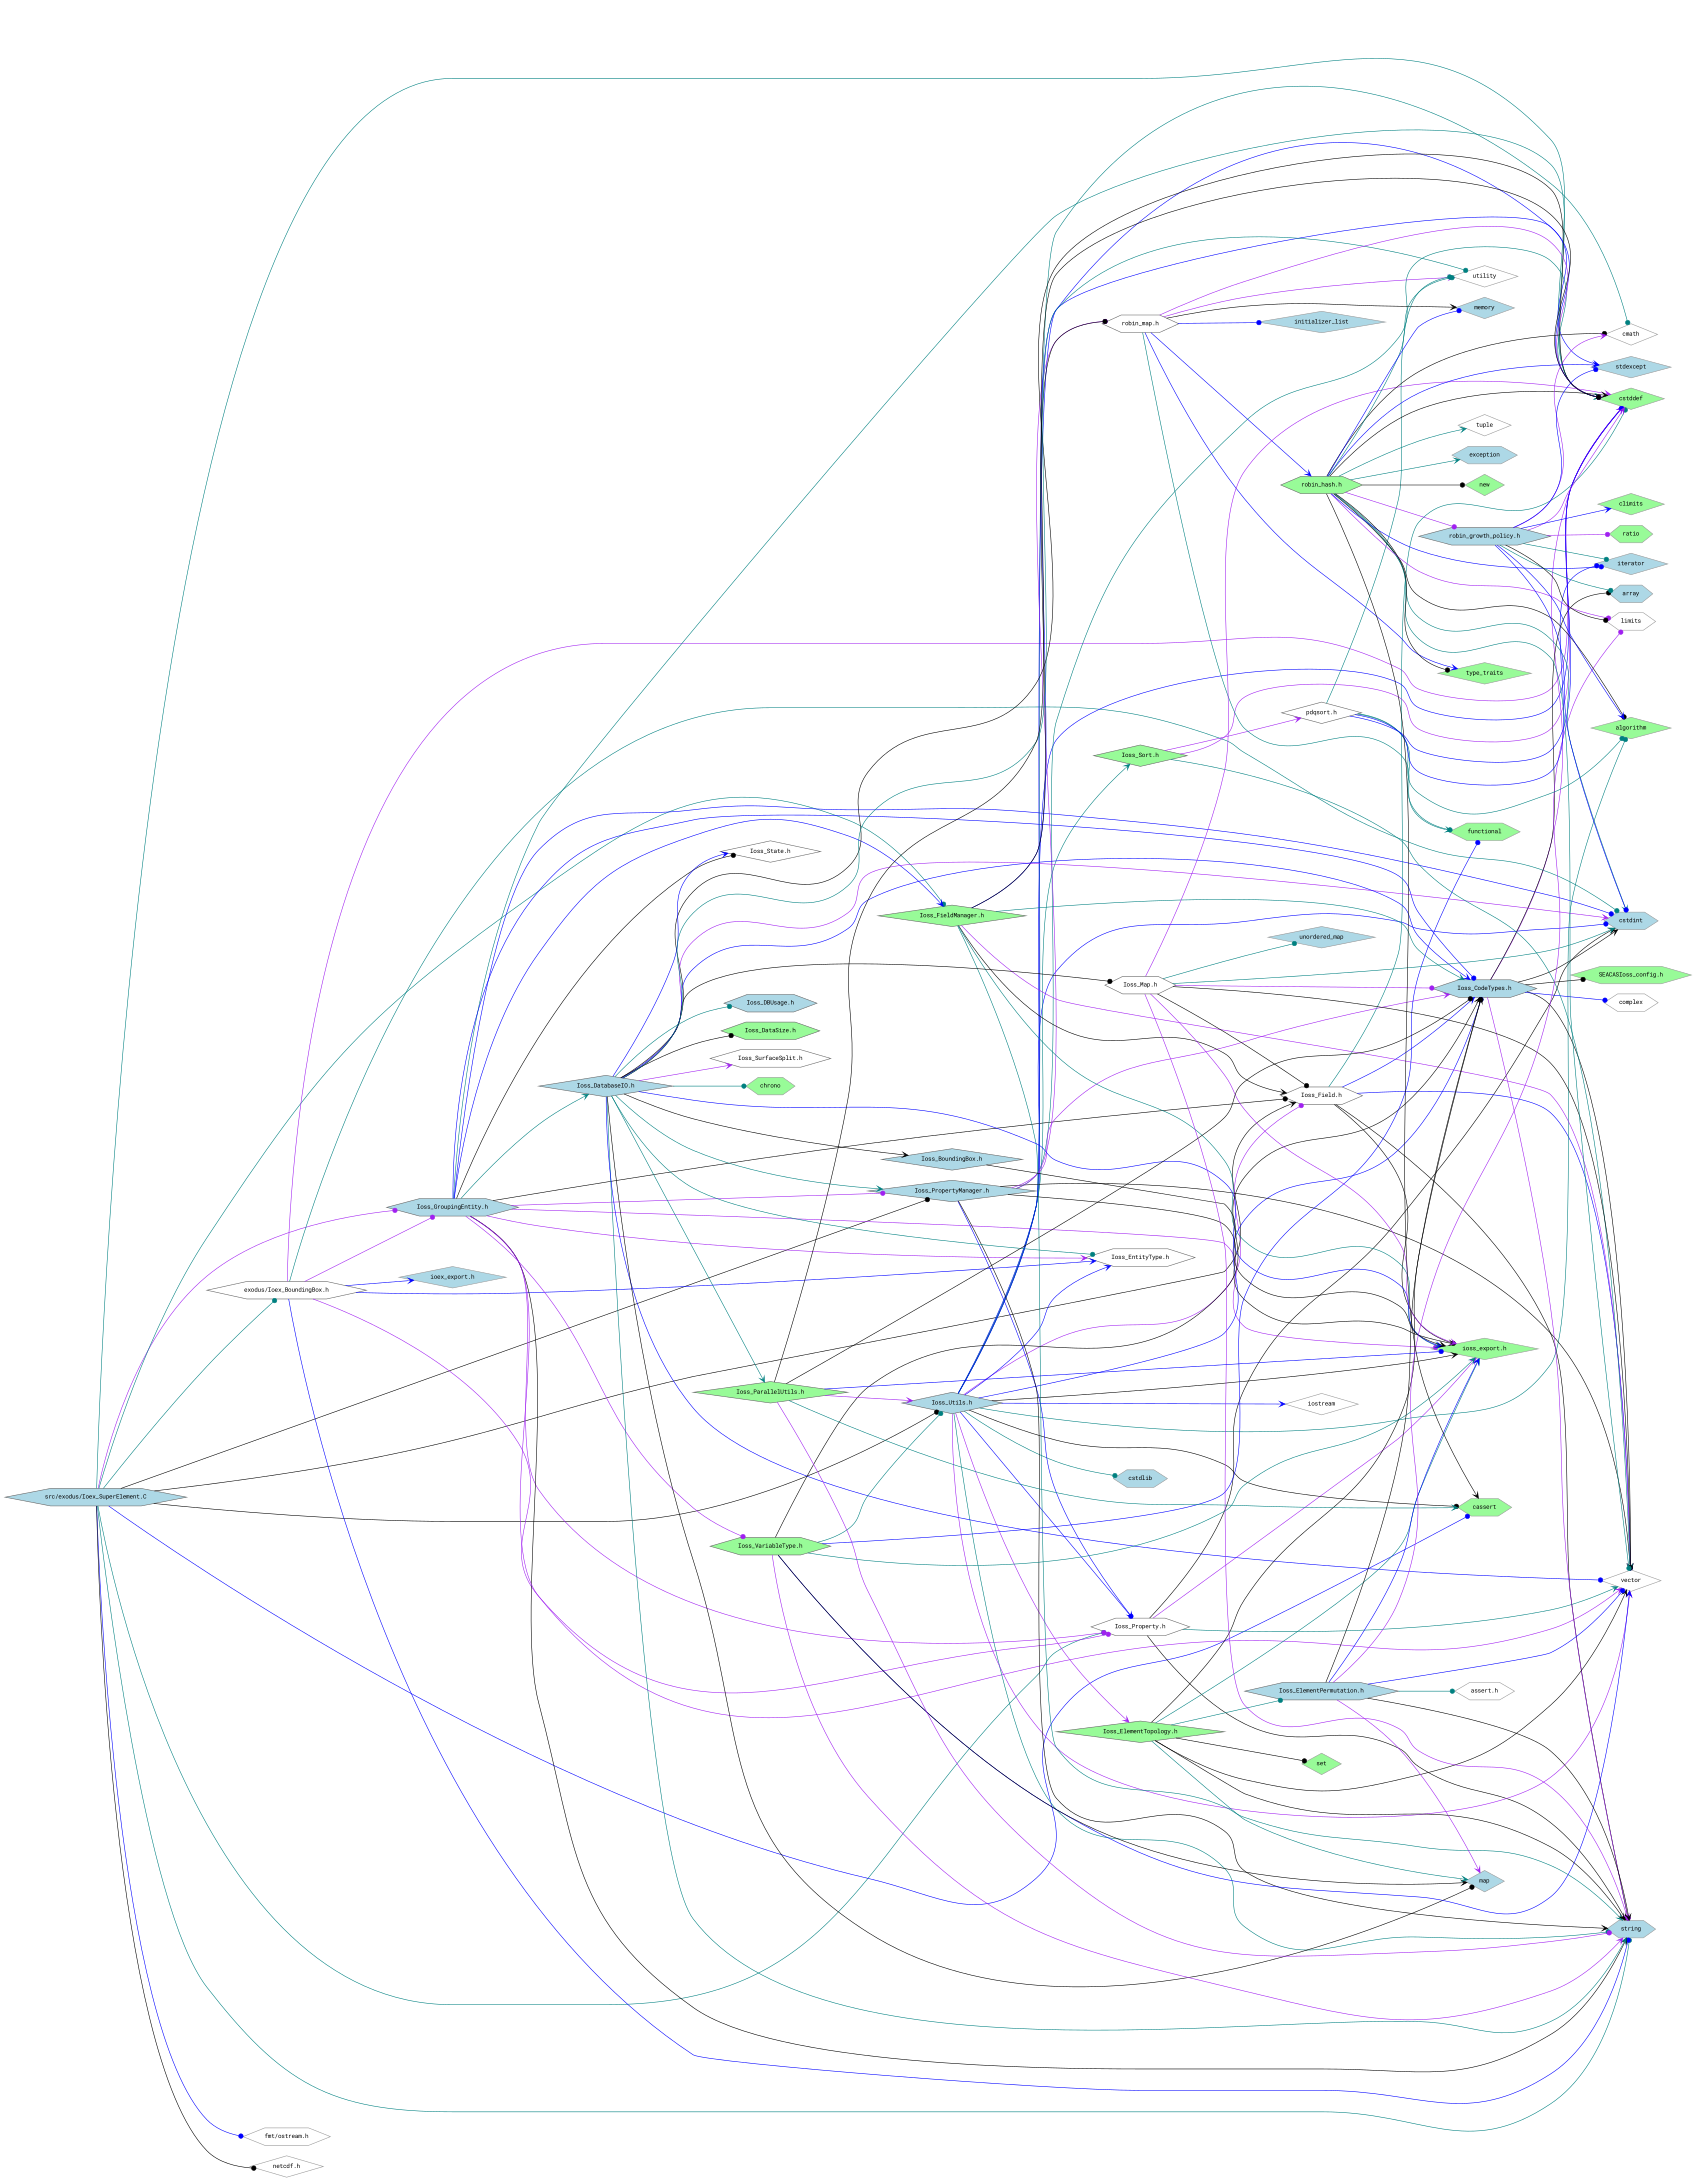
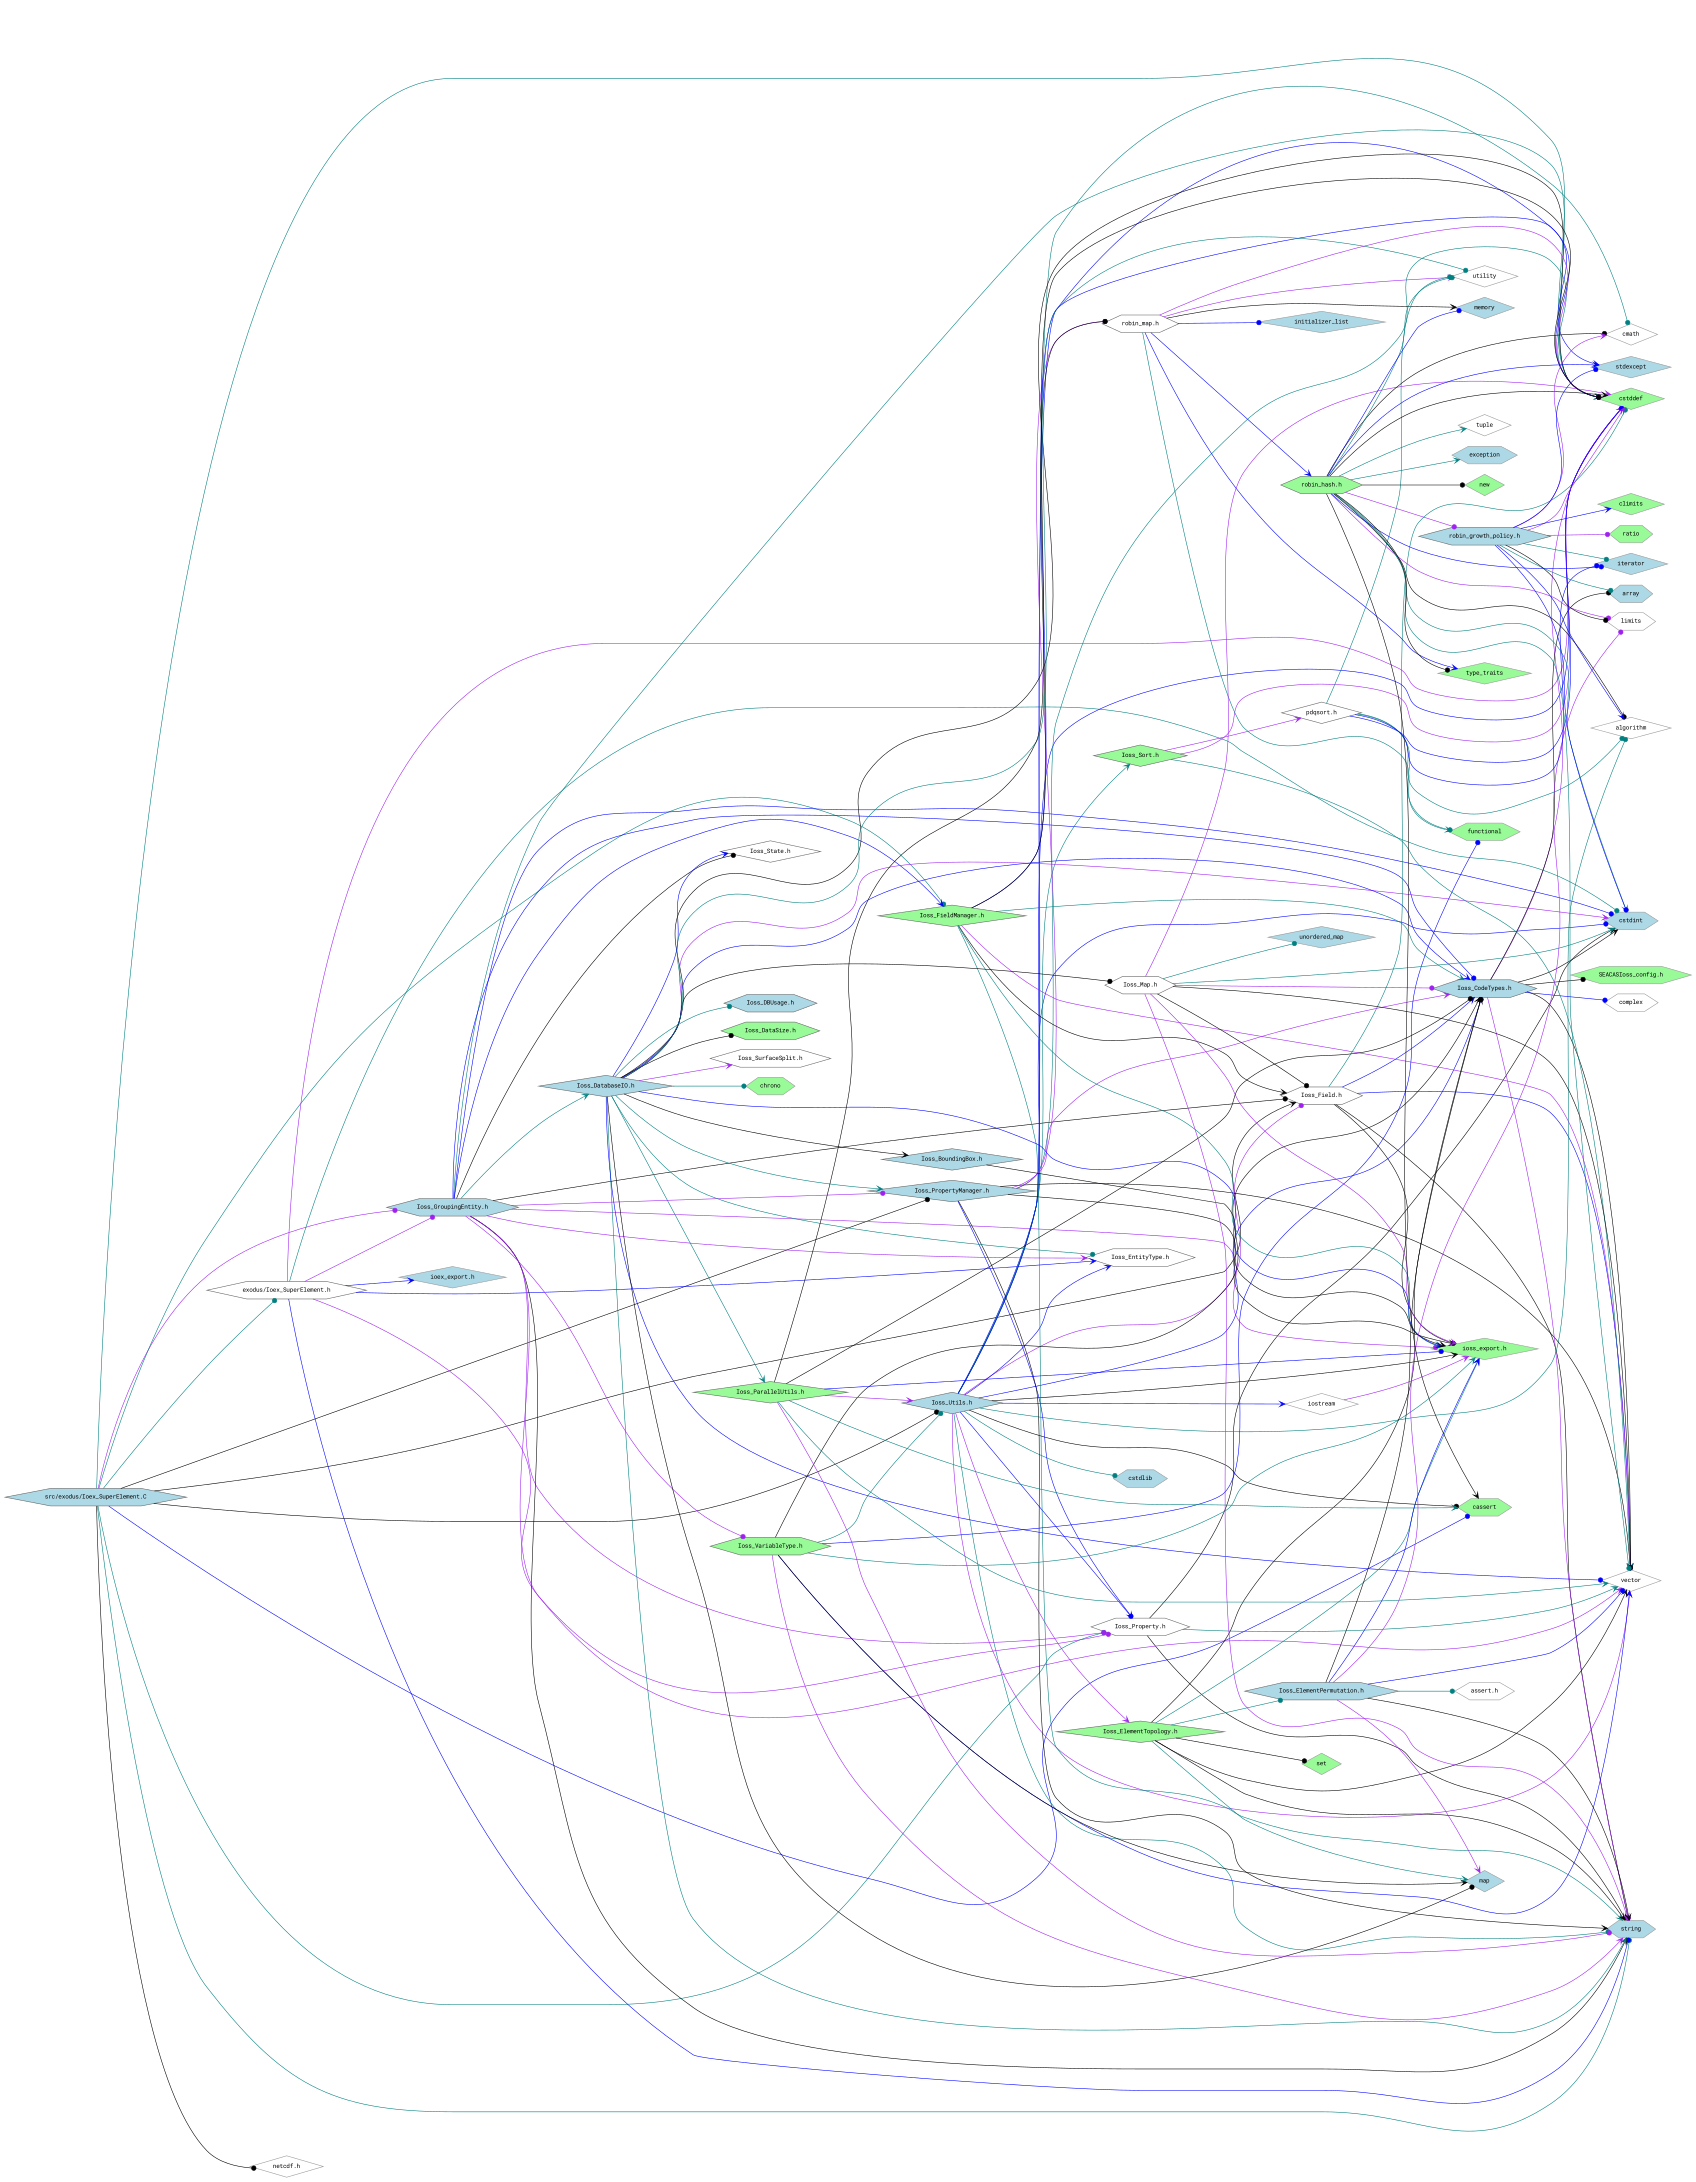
  digraph {
    fontname="Roboto Mono"
    rankdir=LR
    node [color=grey60 fillcolor=lightblue fontname="Roboto Mono" fontsize=10 shape=hexagon style=filled]
    edge [arrowhead=dot color=teal fontname="Roboto Mono" fontsize=10 labelfontname=Helvetica labelfontsize=10 style=solid]
    n1 [color=gray40 fontcolor=black height=0.2 label="src/exodus/Ioex_SuperElement.C" width=0.4]
-   n2 [color=grey40 fillcolor=white height=0.2 label="exodus/Ioex_BoundingBox.h" width=0.4]
+   n2 [color=grey40 fillcolor=white height=0.2 label="exodus/Ioex_SuperElement.h" width=0.4]
    n3 [color=grey40 fillcolor=white height=0.2 label="Ioss_Property.h" width=0.4]
    n4 [height=0.2 label=string width=0.4]
    n5 [color=grey40 height=0.2 label="Ioss_GroupingEntity.h" width=0.4]
    n6 [fillcolor=palegreen height=0.2 label=cstddef shape=diamond width=0.4]
    n7 [color=grey40 fillcolor=white height=0.2 label="Ioss_Field.h" width=0.4]
    n8 [color=grey40 height=0.2 label="Ioss_Utils.h" shape=diamond width=0.4]
    n9 [fillcolor=palegreen height=0.2 label=cassert width=0.4]
    n10 [color=grey40 height=0.2 label="Ioss_PropertyManager.h" shape=diamond width=0.4]
    n11 [color=grey40 fillcolor=palegreen height=0.2 label="Ioss_FieldManager.h" shape=diamond width=0.4]
-   n12 [fillcolor=white height=0.2 label="fmt/ostream.h" width=0.4]
    n13 [fillcolor=white height=0.2 label="netcdf.h" shape=diamond width=0.4]
    n14 [height=0.2 label="ioex_export.h" shape=diamond width=0.4]
    n15 [color=grey40 fillcolor=white height=0.2 label="Ioss_EntityType.h" width=0.4]
    n16 [height=0.2 label=cstdint width=0.4]
    n17 [fillcolor=palegreen height=0.2 label="ioss_export.h" shape=diamond width=0.4]
    n18 [fillcolor=white height=0.2 label=vector shape=diamond width=0.4]
    n19 [color=grey40 height=0.2 label="Ioss_CodeTypes.h" width=0.4]
    n20 [color=grey40 height=0.2 label="Ioss_DatabaseIO.h" shape=diamond width=0.4]
    n21 [color=grey40 fillcolor=white height=0.2 label="Ioss_State.h" shape=diamond width=0.4]
    n22 [color=grey40 fillcolor=palegreen height=0.2 label="Ioss_VariableType.h" width=0.4]
    n23 [color=grey40 fillcolor=palegreen height=0.2 label="Ioss_ElementTopology.h" shape=diamond width=0.4]
    n24 [color=grey40 fillcolor=palegreen height=0.2 label="Ioss_Sort.h" shape=diamond width=0.4]
-   n25 [fillcolor=palegreen height=0.2 label=algorithm shape=diamond width=0.4]
+   n25 [fillcolor=white height=0.2 label=algorithm shape=diamond width=0.4]
    n26 [fillcolor=white height=0.2 label=cmath shape=diamond width=0.4]
    n27 [height=0.2 label=cstdlib width=0.4]
    n28 [fillcolor=white height=0.2 label=iostream shape=diamond width=0.4]
    n29 [height=0.2 label=stdexcept shape=diamond width=0.4]
    n30 [color=grey40 fillcolor=white height=0.2 label="robin_map.h" width=0.4]
    n31 [height=0.2 label=array width=0.4]
    n32 [fillcolor=palegreen height=0.2 label="SEACASIoss_config.h" width=0.4]
    n33 [fillcolor=white height=0.2 label=complex width=0.4]
    n34 [color=grey40 height=0.2 label="Ioss_BoundingBox.h" shape=diamond width=0.4]
    n35 [color=grey40 height=0.2 label="Ioss_DBUsage.h" width=0.4]
    n36 [color=grey40 fillcolor=palegreen height=0.2 label="Ioss_DataSize.h" width=0.4]
    n37 [color=grey40 fillcolor=white height=0.2 label="Ioss_Map.h" width=0.4]
    n38 [color=grey40 fillcolor=palegreen height=0.2 label="Ioss_ParallelUtils.h" shape=diamond width=0.4]
    n39 [height=0.2 label=map shape=diamond width=0.4]
    n40 [fillcolor=white height=0.2 label=utility shape=diamond width=0.4]
    n41 [color=grey40 fillcolor=white height=0.2 label="Ioss_SurfaceSplit.h" width=0.4]
    n42 [fillcolor=palegreen height=0.2 label=chrono width=0.4]
    n43 [fillcolor=palegreen height=0.2 label=functional width=0.4]
    n44 [height=0.2 label=unordered_map shape=diamond width=0.4]
    n45 [color=grey40 height=0.2 label="Ioss_ElementPermutation.h" width=0.4]
    n46 [fillcolor=palegreen height=0.2 label=set shape=diamond width=0.4]
    n47 [color=grey40 fillcolor=white height=0.2 label="pdqsort.h" shape=diamond width=0.4]
    n48 [fillcolor=white height=0.2 label="assert.h" width=0.4]
    n49 [fillcolor=white height=0.2 label=limits width=0.4]
    n50 [height=0.2 label=iterator shape=diamond width=0.4]
    n51 [height=0.2 label=initializer_list shape=diamond width=0.4]
    n52 [height=0.2 label=memory shape=diamond width=0.4]
    n53 [fillcolor=palegreen height=0.2 label=type_traits shape=diamond width=0.4]
    n54 [color=grey40 fillcolor=palegreen height=0.2 label="robin_hash.h" width=0.4]
    n55 [height=0.2 label=exception width=0.4]
    n56 [fillcolor=palegreen height=0.2 label=new shape=diamond width=0.4]
    n57 [fillcolor=white height=0.2 label=tuple shape=diamond width=0.4]
    n58 [color=grey40 height=0.2 label="robin_growth_policy.h" width=0.4]
    n59 [fillcolor=palegreen height=0.2 label=climits shape=diamond width=0.4]
    n60 [fillcolor=palegreen height=0.2 label=ratio width=0.4]
    n1 -> n2
    n1 -> n3
    n1 -> n4
    n1 -> n5 [color=purple]
    n1 -> n6 [arrowhead=vee]
    n1 -> n7 [arrowhead=vee color=black]
    n1 -> n8 [color=black]
    n1 -> n9 [color=blue]
    n1 -> n10 [color=black]
    n1 -> n11
-   n1 -> n12 [color=blue]
    n1 -> n13 [color=black]
    n2 -> n3 [color=purple]
    n2 -> n4 [color=blue]
    n2 -> n5 [color=purple]
    n2 -> n6 [color=purple]
    n2 -> n14 [arrowhead=vee color=blue]
    n2 -> n15 [arrowhead=vee color=blue]
    n2 -> n16
    n3 -> n4 [arrowhead=vee color=black]
    n3 -> n16 [arrowhead=vee color=black]
-   n3 -> n17 [arrowhead=vee color=purple]
+   n28 -> n17 [arrowhead=vee color=purple]
    n3 -> n18 [arrowhead=vee]
    n5 -> n3 [color=purple]
    n5 -> n4 [arrowhead=vee color=black]
    n5 -> n6 [arrowhead=vee]
    n5 -> n7 [color=black]
    n5 -> n10 [color=purple]
    n5 -> n11 [arrowhead=vee color=blue]
    n5 -> n15 [arrowhead=vee color=purple]
    n5 -> n16 [color=blue]
    n5 -> n17 [color=purple]
    n5 -> n18 [arrowhead=vee color=purple]
    n5 -> n19 [color=blue]
    n5 -> n20 [arrowhead=vee]
    n5 -> n21 [color=black]
    n5 -> n22 [color=purple]
    n7 -> n4 [color=black]
    n7 -> n6
    n7 -> n17 [color=black]
    n7 -> n18 [color=blue]
    n7 -> n19 [arrowhead=vee color=blue]
    n8 -> n3 [color=blue]
    n8 -> n4
    n8 -> n6 [arrowhead=vee color=blue]
    n8 -> n7 [color=purple]
    n8 -> n9 [color=black]
    n8 -> n15 [arrowhead=vee color=blue]
    n8 -> n16 [color=blue]
    n8 -> n17 [arrowhead=vee color=black]
    n8 -> n18 [arrowhead=vee color=purple]
    n8 -> n19 [color=blue]
    n8 -> n23 [arrowhead=vee color=purple]
    n8 -> n24 [arrowhead=vee]
    n8 -> n25
    n8 -> n26
    n8 -> n27
    n8 -> n28 [arrowhead=vee color=blue]
    n8 -> n29 [arrowhead=vee color=blue]
    n10 -> n3 [arrowhead=vee color=blue]
    n10 -> n4 [arrowhead=vee color=black]
    n10 -> n6 [arrowhead=vee]
    n10 -> n17 [arrowhead=vee color=black]
    n10 -> n18 [arrowhead=vee color=black]
    n10 -> n19 [arrowhead=vee color=purple]
    n10 -> n30 [color=purple]
    n11 -> n4 [arrowhead=vee]
    n11 -> n6 [color=blue]
    n11 -> n7 [arrowhead=vee color=black]
    n11 -> n17 [arrowhead=vee]
    n11 -> n18 [arrowhead=vee color=purple]
    n11 -> n19 [arrowhead=vee]
    n11 -> n30 [color=black]
    n19 -> n4 [color=purple]
    n19 -> n6 [color=purple]
    n19 -> n16 [arrowhead=vee color=black]
    n19 -> n18 [arrowhead=vee color=black]
    n19 -> n31 [color=black]
    n19 -> n32 [color=black]
    n19 -> n33 [color=blue]
    n20 -> n4 [arrowhead=vee]
    n20 -> n6 [color=black]
    n20 -> n10 [arrowhead=vee]
    n20 -> n15
    n20 -> n16 [arrowhead=vee color=purple]
    n20 -> n17 [arrowhead=vee color=blue]
    n20 -> n18 [color=blue]
    n20 -> n19 [arrowhead=vee color=blue]
    n20 -> n21 [arrowhead=vee color=blue]
    n20 -> n34 [arrowhead=vee color=black]
    n20 -> n35
    n20 -> n36 [color=black]
    n20 -> n37 [color=black]
    n20 -> n38 [arrowhead=vee]
    n20 -> n39 [color=black]
    n20 -> n40
    n20 -> n41 [arrowhead=vee color=purple]
    n20 -> n42
    n22 -> n4 [arrowhead=vee color=purple]
    n22 -> n8
    n22 -> n17 [arrowhead=vee]
    n22 -> n18 [arrowhead=vee color=blue]
    n22 -> n19 [arrowhead=vee color=black]
    n22 -> n39 [arrowhead=vee color=black]
    n22 -> n43 [color=blue]
    n23 -> n4 [arrowhead=vee color=black]
    n23 -> n17 [arrowhead=vee]
    n23 -> n18 [arrowhead=vee color=black]
    n23 -> n19 [color=black]
    n23 -> n39 [arrowhead=vee]
    n23 -> n45
    n23 -> n46 [color=black]
    n24 -> n6 [arrowhead=vee color=purple]
    n24 -> n18 [arrowhead=vee]
    n24 -> n47 [arrowhead=vee color=purple]
    n30 -> n6 [color=purple]
    n30 -> n40 [arrowhead=vee color=purple]
    n30 -> n43 [arrowhead=vee]
    n30 -> n51 [color=blue]
    n30 -> n52 [arrowhead=vee color=black]
    n30 -> n53 [arrowhead=vee color=blue]
    n30 -> n54 [arrowhead=vee color=blue]
    n34 -> n17 [arrowhead=vee color=black]
    n37 -> n4 [arrowhead=vee color=purple]
    n37 -> n6 [arrowhead=vee color=purple]
    n37 -> n7 [color=black]
    n37 -> n16 [arrowhead=vee]
    n37 -> n17 [arrowhead=vee color=purple]
    n37 -> n18 [color=black]
    n37 -> n19 [color=purple]
    n37 -> n44
    n38 -> n4 [color=purple]
    n38 -> n6 [color=black]
    n38 -> n8 [arrowhead=vee color=purple]
    n38 -> n9 [arrowhead=vee]
    n38 -> n17 [color=blue]
+   n38 -> n18 [arrowhead=vee]
    n38 -> n19 [color=black]
    n45 -> n4 [arrowhead=vee color=black]
    n45 -> n17 [arrowhead=vee color=blue]
    n45 -> n18 [color=blue]
    n45 -> n19 [arrowhead=vee color=black]
    n45 -> n39 [arrowhead=vee color=purple]
    n45 -> n48
    n45 -> n49 [color=purple]
    n47 -> n6 [color=blue]
    n47 -> n25
    n47 -> n40
    n47 -> n43
    n47 -> n50 [color=blue]
    n54 -> n6 [arrowhead=vee color=black]
    n54 -> n9 [arrowhead=vee color=black]
    n54 -> n16 [arrowhead=vee]
    n54 -> n18
    n54 -> n25 [color=black]
    n54 -> n26 [color=black]
    n54 -> n29 [arrowhead=vee color=blue]
    n54 -> n40
    n54 -> n49 [color=purple]
    n54 -> n50 [color=blue]
    n54 -> n52 [color=blue]
    n54 -> n53 [color=black]
    n54 -> n55 [arrowhead=vee]
    n54 -> n56 [color=black]
    n54 -> n57 [arrowhead=vee]
    n54 -> n58 [color=purple]
    n58 -> n6 [arrowhead=vee color=purple]
    n58 -> n16 [color=blue]
    n58 -> n25 [arrowhead=vee color=blue]
    n58 -> n26 [arrowhead=vee color=purple]
    n58 -> n29 [color=blue]
    n58 -> n31
    n58 -> n49 [color=black]
    n58 -> n50
    n58 -> n59 [arrowhead=vee color=blue]
    n58 -> n60 [color=purple]
  }
